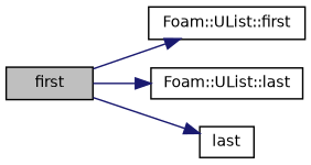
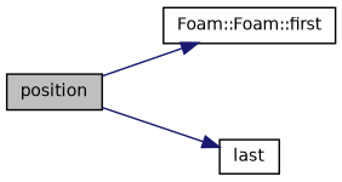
  digraph {
    rankdir=LR
    node [color=black fontname=Helvetica fontsize=10 shape=record]
    edge [color=midnightblue fontname=Helvetica fontsize=10 labelfontname=Helvetica labelfontsize=10 style=solid]
-   n1 [fillcolor=grey75 fontcolor=black height=0.2 label=first style=filled width=0.4]
-   n2 [height=0.2 label="Foam::UList::first" width=0.4]
-   n3 [height=0.2 label="Foam::UList::last" width=0.4]
+   n1 [fillcolor=grey75 fontcolor=black height=0.2 label=position style=filled width=0.4]
+   n2 [height=0.2 label="Foam::Foam::first" width=0.4]
    n4 [height=0.2 label=last width=0.4]
    n1 -> n2
-   n1 -> n3
    n1 -> n4
  }
